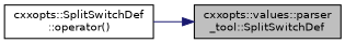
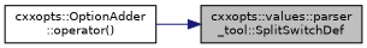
  digraph {
    rankdir=RL
    node [color=black fontname=Helvetica fontsize=10 shape=record style=filled]
    n1 [fillcolor=grey75 fontcolor=black height=0.2 label="cxxopts::values::parser\l_tool::SplitSwitchDef" width=0.4]
-   n2 [fillcolor=white height=0.2 label="cxxopts::SplitSwitchDef\l::operator()" width=0.4]
+   n2 [fillcolor=white height=0.2 label="cxxopts::OptionAdder\l::operator()" width=0.4]
    n1 -> n2 [color=midnightblue dir=back fontname=Helvetica fontsize=10 labelfontname=Helvetica labelfontsize=10 style=solid]
  }
